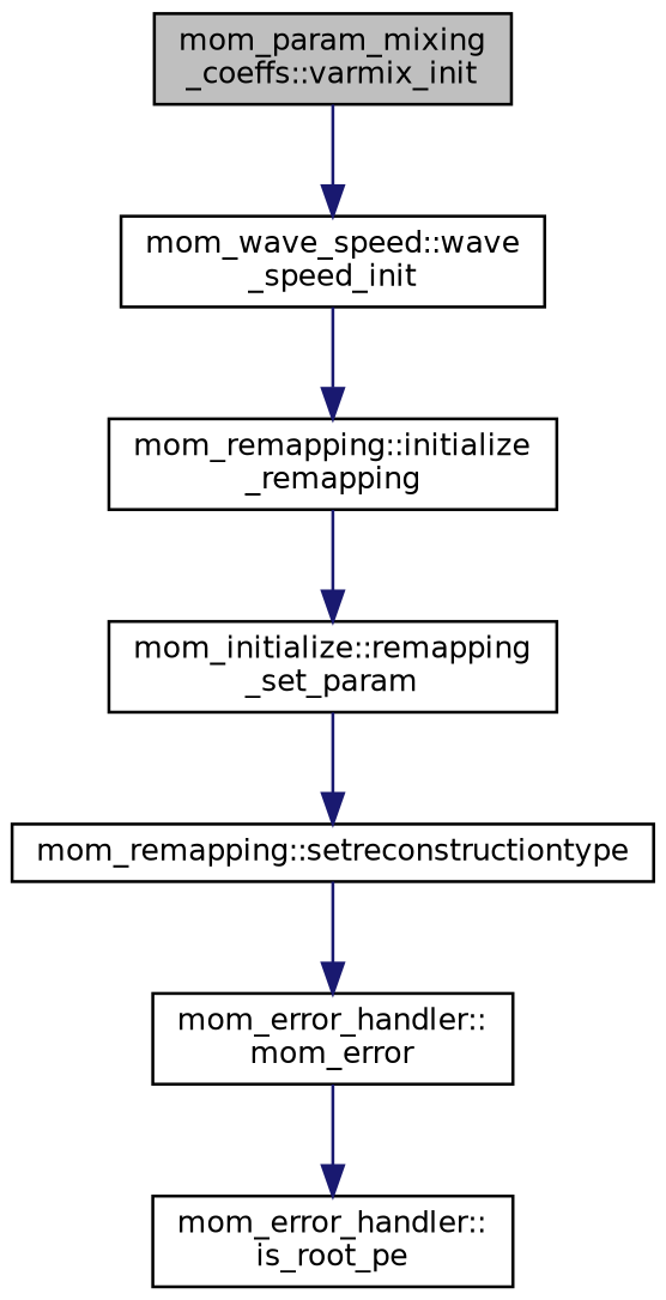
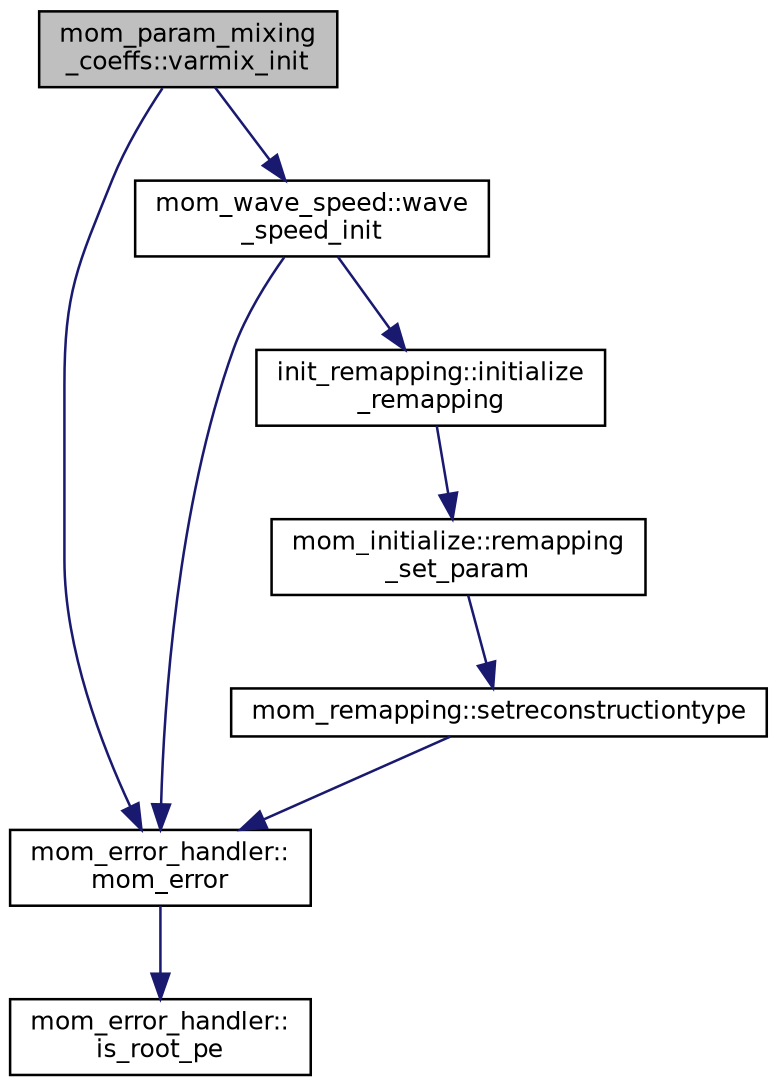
  digraph {
    rankdir=TB
    node [color=black fillcolor=white fontname=Helvetica fontsize=10 shape=record style=filled]
    edge [color=midnightblue fontname=Helvetica fontsize=10 labelfontname=Helvetica labelfontsize=10 style=solid]
    n1 [fillcolor=grey75 fontcolor=black height=0.2 label="mom_param_mixing\l_coeffs::varmix_init" width=0.4]
    n2 [height=0.2 label="mom_error_handler::\lmom_error" width=0.4]
    n3 [height=0.2 label="mom_wave_speed::wave\l_speed_init" width=0.4]
    n4 [height=0.2 label="mom_error_handler::\lis_root_pe" width=0.4]
-   n5 [height=0.2 label="mom_remapping::initialize\l_remapping" width=0.4]
+   n5 [height=0.2 label="init_remapping::initialize\l_remapping" width=0.4]
    n6 [height=0.2 label="mom_initialize::remapping\l_set_param" width=0.4]
    n7 [height=0.2 label="mom_remapping::setreconstructiontype" width=0.4]
+   n1 -> n2
    n1 -> n3
    n2 -> n4
+   n3 -> n2
    n3 -> n5
    n5 -> n6
    n6 -> n7
    n7 -> n2
  }
